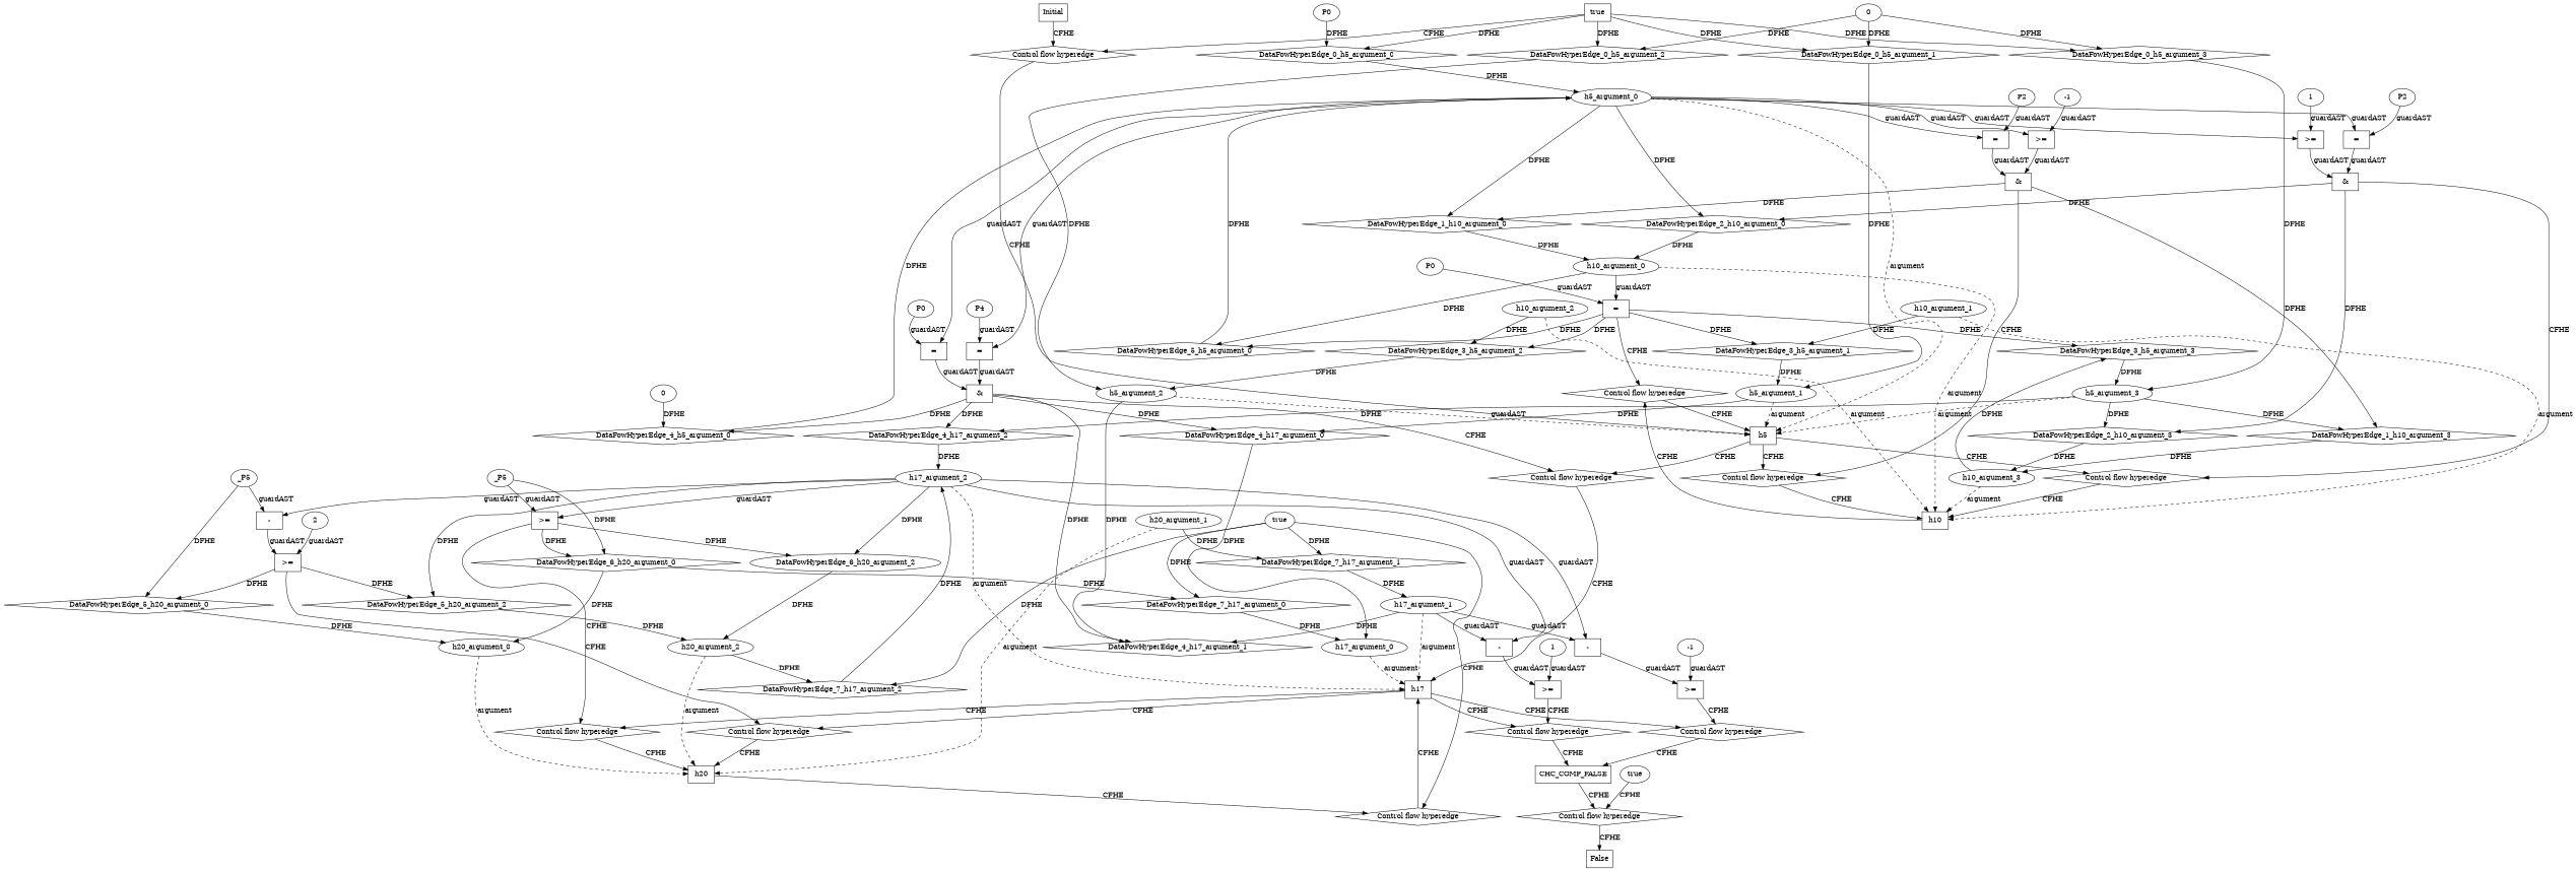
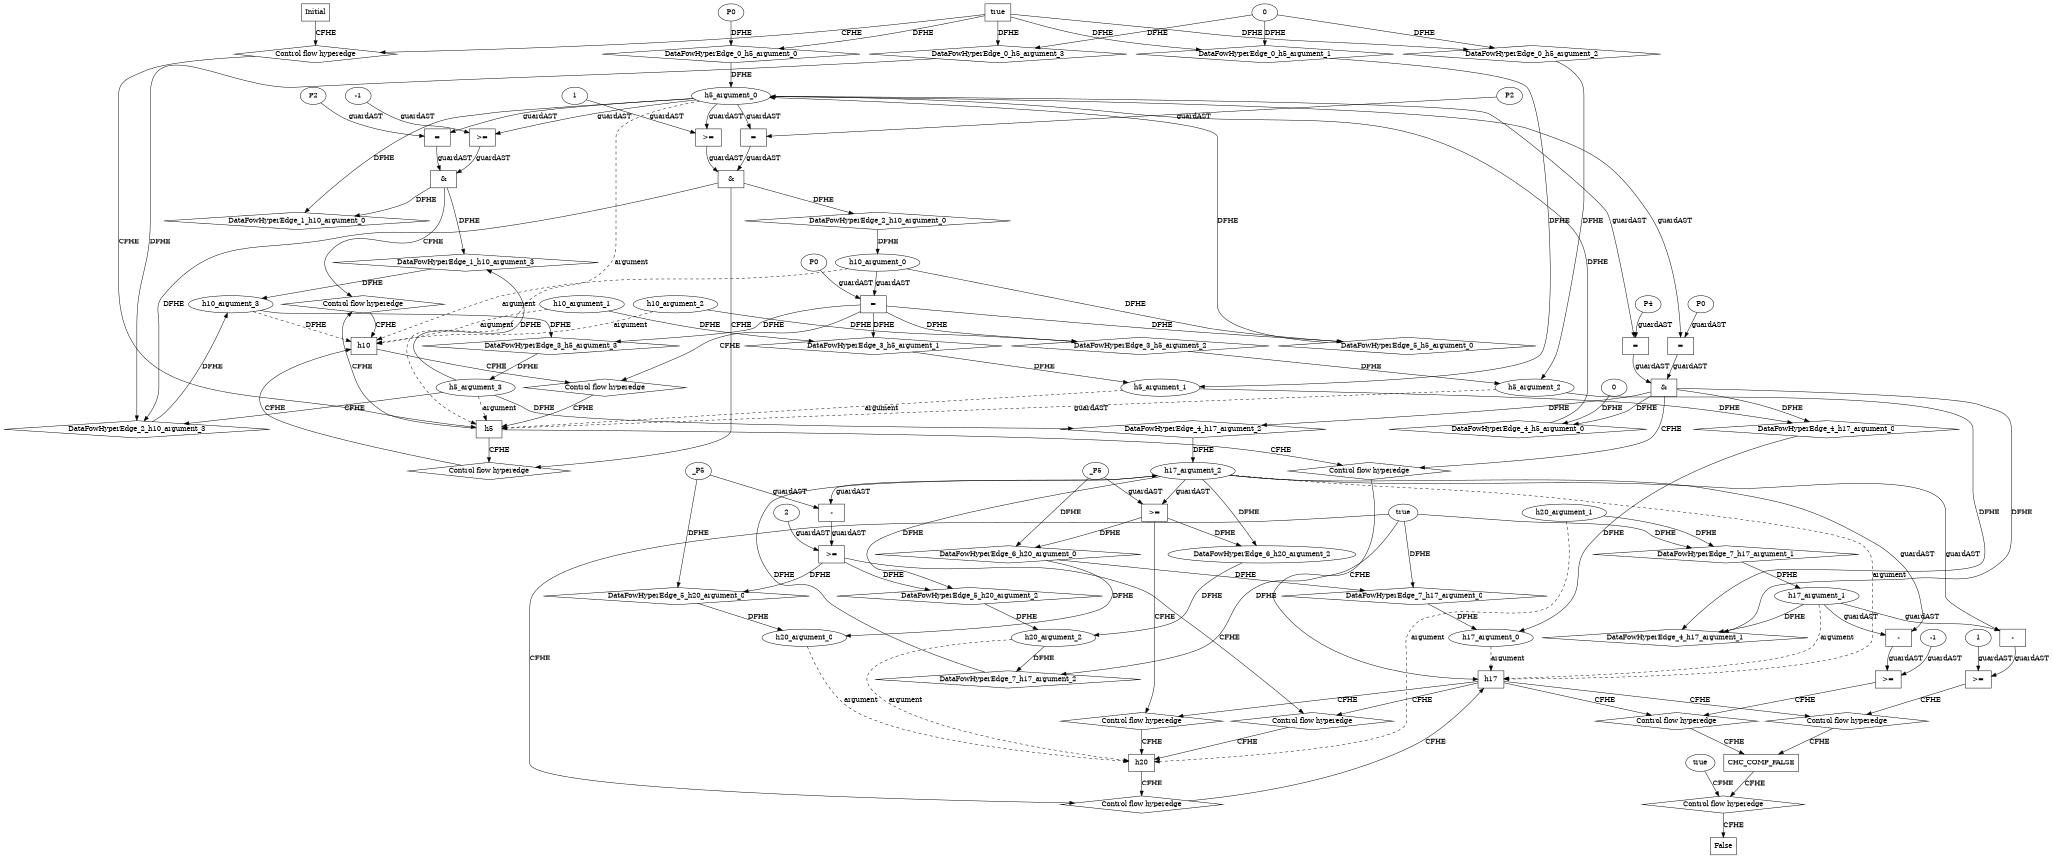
  digraph {
    node [nodeName=argument0 shape=diamond]
    n1 [GNNNodeID=4 label=P0 nodeName=xxxh5___Initial_0xxxdataFlow_0_node_0 shape=""]
    n2 [label=DataFowHyperEdge_0_h5_argument_0 nodeName=DataFowHyperEdge_0_h5_argument_0]
    n3 [GNNNodeID=51 label=h5_argument_0 shape=oval]
    n4 [GNNNodeID=5 label=0 nodeName=xxxh5___Initial_0xxxdataFlow1_node_0 shape=""]
    n5 [label=DataFowHyperEdge_0_h5_argument_1 nodeName=DataFowHyperEdge_0_h5_argument_1]
    n6 [label=DataFowHyperEdge_0_h5_argument_2 nodeName=DataFowHyperEdge_0_h5_argument_2]
    n7 [label=DataFowHyperEdge_0_h5_argument_3 nodeName=DataFowHyperEdge_0_h5_argument_3]
    n8 [GNNNodeID=51 label=h5_argument_1 nodeName=argument1 shape=oval]
    n9 [GNNNodeID=51 label=h5_argument_2 nodeName=argument2 shape=oval]
    n10 [GNNNodeID=51 label=h5_argument_3 nodeName=argument3 shape=oval]
    n11 [GNNNodeID=10 label=">=" nodeName=xxxh10___h5_1xxxguard_0_node_0 shape=rect]
    n12 [andName=xxxh10___h5_1xxx_and label="&" shape=rect nodeName=""]
    n13 [label=DataFowHyperEdge_1_h10_argument_0 nodeName=DataFowHyperEdge_1_h10_argument_0]
    n14 [hyperEdgeNodeID=1 label="Control flow hyperedge" nodeName=ControlFowHyperEdge_1]
    n15 [label=DataFowHyperEdge_1_h10_argument_3 nodeName=DataFowHyperEdge_1_h10_argument_3]
    n16 [GNNNodeID=11 label=-1 nodeName=xxxh10___h5_1xxxguard_0_node_1 shape=""]
    n17 [GNNNodeID=12 label="=" nodeName=xxxh10___h5_1xxxguard1_node_0 shape=rect]
    n18 [GNNNodeID=14 label=">=" nodeName=xxxh10___h5_2xxxguard_0_node_0 shape=rect]
    n19 [GNNNodeID=16 label="=" nodeName=xxxh10___h5_2xxxguard1_node_0 shape=rect]
    n20 [GNNNodeID=23 label="=" nodeName=xxxh17___h5_4xxxguard_0_node_0 shape=rect]
    n21 [GNNNodeID=25 label="=" nodeName=xxxh17___h5_4xxxguard1_node_0 shape=rect]
    n22 [GNNNodeID=48 label=h5 nodeName=h5 shape=rect]
    n23 [label=DataFowHyperEdge_2_h10_argument_0 nodeName=DataFowHyperEdge_2_h10_argument_0]
    n24 [andName=xxxh10___h5_2xxx_and label="&" shape=rect nodeName=""]
    n25 [andName=xxxh17___h5_4xxx_and label="&" shape=rect nodeName=""]
    n26 [hyperEdgeNodeID=2 label="Control flow hyperedge" nodeName=ControlFowHyperEdge_2]
    n27 [hyperEdgeNodeID=4 label="Control flow hyperedge" nodeName=ControlFowHyperEdge_4]
    n28 [GNNNodeID=51 label=h10_argument_0 shape=oval]
    n29 [GNNNodeID=13 label=P2 nodeName=xxxh10___h5_1xxxguard1_node_1 shape=""]
    n30 [label=DataFowHyperEdge_2_h10_argument_3 nodeName=DataFowHyperEdge_2_h10_argument_3]
    n31 [GNNNodeID=15 label=1 nodeName=xxxh10___h5_2xxxguard_0_node_2 shape=""]
    n32 [GNNNodeID=17 label=P2 nodeName=xxxh10___h5_2xxxguard1_node_1 shape=""]
    n33 [GNNNodeID=18 label="=" nodeName=xxxh5___h10_3xxxguard_0_node_0 shape=rect]
    n34 [hyperEdgeNodeID=3 label="Control flow hyperedge" nodeName=ControlFowHyperEdge_3]
    n35 [label=DataFowHyperEdge_5_h5_argument_0 nodeName=DataFowHyperEdge_3_h5_argument_0]
    n36 [label=DataFowHyperEdge_3_h5_argument_1 nodeName=DataFowHyperEdge_3_h5_argument_1]
    n37 [label=DataFowHyperEdge_3_h5_argument_2 nodeName=DataFowHyperEdge_3_h5_argument_2]
    n38 [label=DataFowHyperEdge_3_h5_argument_3 nodeName=DataFowHyperEdge_3_h5_argument_3]
    n39 [GNNNodeID=19 label=P0 nodeName=xxxh5___h10_3xxxguard_0_node_1 shape=""]
    n40 [GNNNodeID=45 label=h10 nodeName=h10 shape=rect]
    n41 [label=DataFowHyperEdge_4_h17_argument_0 nodeName=DataFowHyperEdge_4_h17_argument_0]
    n42 [label=DataFowHyperEdge_4_h17_argument_1 nodeName=DataFowHyperEdge_4_h17_argument_1]
    n43 [label=DataFowHyperEdge_4_h17_argument_2 nodeName=DataFowHyperEdge_4_h17_argument_2]
    n44 [label=DataFowHyperEdge_4_h5_argument_0 nodeName=DataFowHyperEdge_4_h5_argument_0]
    n45 [GNNNodeID=24 label=P0 nodeName=xxxh17___h5_4xxxguard_0_node_1 shape=""]
    n46 [GNNNodeID=26 label=P4 nodeName=xxxh17___h5_4xxxguard1_node_2 shape=""]
    n47 [GNNNodeID=30 label=_P5 nodeName=xxxh20___h17_5xxxdataFlow_0_node_0 shape=""]
    n48 [GNNNodeID=32 label="-" nodeName=xxxh20___h17_5xxxguard_0_node_1 shape=rect]
    n49 [label=DataFowHyperEdge_5_h20_argument_0 nodeName=DataFowHyperEdge_5_h20_argument_0]
    n50 [GNNNodeID=31 label=">=" nodeName=xxxh20___h17_5xxxguard_0_node_0 shape=rect]
    n51 [GNNNodeID=51 label=h20_argument_0 shape=oval]
    n52 [hyperEdgeNodeID=5 label="Control flow hyperedge" nodeName=ControlFowHyperEdge_5]
    n53 [label=DataFowHyperEdge_5_h20_argument_2 nodeName=DataFowHyperEdge_5_h20_argument_2]
    n54 [GNNNodeID=47 label=h20 nodeName=h20 shape=rect]
    n55 [GNNNodeID=51 label=h20_argument_2 nodeName=argument2 shape=oval]
    n56 [GNNNodeID=33 label=2 nodeName=xxxh20___h17_5xxxguard_0_node_4 shape=""]
    n57 [GNNNodeID=51 label=h17_argument_2 nodeName=argument2 shape=oval]
    n58 [GNNNodeID=35 label=">=" nodeName=xxxh20___h17_6xxxguard_0_node_0 shape=rect]
    n59 [GNNNodeID=39 label="-" nodeName=xxxCHC_COMP_FALSE___h17_8xxxguard_0_node_2 shape=rect]
    n60 [GNNNodeID=41 label="-" nodeName=xxxCHC_COMP_FALSE___h17_9xxxguard_0_node_1 shape=rect]
    n61 [GNNNodeID=46 label=h17 nodeName=h17 shape=rect]
    n62 [label=DataFowHyperEdge_6_h20_argument_2 nodeName=DataFowHyperEdge_6_h20_argument_2 shape=ellipse]
    n63 [label=DataFowHyperEdge_6_h20_argument_0 nodeName=DataFowHyperEdge_6_h20_argument_0]
    n64 [hyperEdgeNodeID=6 label="Control flow hyperedge" nodeName=ControlFowHyperEdge_6]
    n65 [GNNNodeID=37 label=">=" nodeName=xxxCHC_COMP_FALSE___h17_8xxxguard_0_node_0 shape=rect]
    n66 [GNNNodeID=40 label=">=" nodeName=xxxCHC_COMP_FALSE___h17_9xxxguard_0_node_0 shape=rect]
    n67 [hyperEdgeNodeID=8 label="Control flow hyperedge" nodeName=ControlFowHyperEdge_8]
    n68 [hyperEdgeNodeID=9 label="Control flow hyperedge" nodeName=ControlFowHyperEdge_9]
    n69 [GNNNodeID=34 label=_P5 nodeName=xxxh20___h17_6xxxdataFlow_0_node_0 shape=""]
    n70 [label=DataFowHyperEdge_7_h17_argument_0 nodeName=DataFowHyperEdge_7_h17_argument_0]
    n71 [GNNNodeID=36 label=true nodeName=xxxh17___h20_7xxxguard_0_node_0 shape=""]
    n72 [hyperEdgeNodeID=7 label="Control flow hyperedge" nodeName=ControlFowHyperEdge_7]
    n73 [label=DataFowHyperEdge_7_h17_argument_1 nodeName=DataFowHyperEdge_7_h17_argument_1]
    n74 [label=DataFowHyperEdge_7_h17_argument_2 nodeName=DataFowHyperEdge_7_h17_argument_2]
    n75 [GNNNodeID=51 label=h17_argument_0 shape=oval]
    n76 [GNNNodeID=51 label=h17_argument_1 nodeName=argument1 shape=oval]
    n77 [GNNNodeID=44 label=CHC_COMP_FALSE nodeName=CHC_COMP_FALSE shape=rect]
    n78 [GNNNodeID=38 label=-1 nodeName=xxxCHC_COMP_FALSE___h17_8xxxguard_0_node_1 shape=""]
    n79 [GNNNodeID=42 label=1 nodeName=xxxCHC_COMP_FALSE___h17_9xxxguard_0_node_4 shape=""]
    n80 [GNNNodeID=43 label=true nodeName=xxxFALSE___CHC_COMP_FALSE_10xxxguard_0_node_0 shape=""]
    n81 [hyperEdgeNodeID=10 label="Control flow hyperedge" nodeName=ControlFowHyperEdge_10]
    n82 [GNNNodeID=49 label=False nodeName=False shape=rect]
    n83 [GNNNodeID=50 label=Initial nodeName=Initial shape=rect]
    n84 [hyperEdgeNodeID=0 label="Control flow hyperedge" nodeName=ControlFowHyperEdge_0]
    n85 [GNNNodeID=51 label=h10_argument_3 nodeName=argument3 shape=oval]
    n86 [GNNNodeID=51 label=h10_argument_1 nodeName=argument1 shape=oval]
    n87 [GNNNodeID=51 label=h10_argument_2 nodeName=argument2 shape=oval]
    n88 [GNNNodeID=51 label=h20_argument_1 nodeName=argument1 shape=oval]
    n89 [label=true nodeName=true_0 shape=rect]
    n90 [label=0 nodeName=xxxh17___h5_4xxxh5_argument_0_constant_0 shape=""]
    n1 -> n2 [label=DFHE]
    n2 -> n3 [label=DFHE]
    n3 -> n11 [label=guardAST]
    n3 -> n13 [label=DFHE]
    n3 -> n17 [label=guardAST]
    n3 -> n18 [label=guardAST]
    n3 -> n19 [label=guardAST]
    n3 -> n20 [label=guardAST]
    n3 -> n21 [label=guardAST]
    n3 -> n22 [label=argument style=dashed]
-   n3 -> n23 [label=DFHE]
    n4 -> n5 [label=DFHE]
    n4 -> n6 [label=DFHE]
    n4 -> n7 [label=DFHE]
    n5 -> n8 [label=DFHE]
    n6 -> n9 [label=DFHE]
-   n7 -> n10 [label=DFHE]
+   n7 -> n30 [label=DFHE]
    n8 -> n22 [label=argument style=dashed]
    n8 -> n41 [label=DFHE]
    n9 -> n22 [label=guardAST style=dashed]
    n9 -> n42 [label=DFHE]
    n10 -> n15 [label=DFHE]
    n10 -> n22 [label=argument style=dashed]
-   n10 -> n30 [label=DFHE]
+   n10 -> n30 [label=CFHE]
    n10 -> n43 [label=DFHE]
    n11 -> n12 [label=guardAST]
    n12 -> n13 [label=DFHE]
    n12 -> n14 [label=CFHE]
    n12 -> n15 [label=DFHE]
-   n13 -> n28 [label=DFHE]
    n14 -> n40 [label=CFHE]
    n15 -> n85 [label=DFHE]
    n16 -> n11 [label=guardAST]
    n17 -> n12 [label=guardAST]
    n18 -> n24 [label=guardAST]
    n19 -> n24 [label=guardAST]
    n20 -> n25 [label=guardAST]
    n21 -> n25 [label=guardAST]
    n22 -> n14 [label=CFHE]
    n22 -> n26 [label=CFHE]
    n22 -> n27 [label=CFHE]
    n23 -> n28 [label=DFHE]
    n24 -> n23 [label=DFHE]
    n24 -> n26 [label=CFHE]
    n24 -> n30 [label=DFHE]
    n25 -> n27 [label=CFHE]
    n25 -> n41 [label=DFHE]
    n25 -> n42 [label=DFHE]
    n25 -> n43 [label=DFHE]
    n25 -> n44 [label=DFHE]
    n26 -> n40 [label=CFHE]
    n27 -> n61 [label=CFHE]
    n28 -> n33 [label=guardAST]
    n28 -> n35 [label=DFHE]
    n28 -> n40 [label=argument style=dashed]
    n29 -> n17 [label=guardAST]
    n30 -> n85 [label=DFHE]
    n31 -> n18 [label=guardAST]
    n32 -> n19 [label=guardAST]
    n33 -> n34 [label=CFHE]
    n33 -> n35 [label=DFHE]
    n33 -> n36 [label=DFHE]
    n33 -> n37 [label=DFHE]
    n33 -> n38 [label=DFHE]
    n34 -> n22 [label=CFHE]
    n35 -> n3 [label=DFHE]
    n36 -> n8 [label=DFHE]
    n37 -> n9 [label=DFHE]
    n38 -> n10 [label=DFHE]
    n39 -> n33 [label=guardAST]
    n40 -> n34 [label=CFHE]
    n41 -> n75 [label=DFHE]
    n43 -> n57 [label=DFHE]
    n44 -> n3 [label=DFHE]
    n45 -> n20 [label=guardAST]
    n46 -> n21 [label=guardAST]
    n47 -> n48 [label=guardAST]
    n47 -> n49 [label=DFHE]
    n48 -> n50 [label=guardAST]
    n49 -> n51 [label=DFHE]
    n50 -> n49 [label=DFHE]
    n50 -> n52 [label=CFHE]
    n50 -> n53 [label=DFHE]
    n51 -> n54 [label=argument style=dashed]
    n52 -> n54 [label=CFHE]
    n53 -> n55 [label=DFHE]
    n54 -> n72 [label=CFHE]
    n55 -> n54 [label=argument style=dashed]
    n55 -> n74 [label=DFHE]
    n56 -> n50 [label=guardAST]
    n57 -> n48 [label=guardAST]
    n57 -> n53 [label=DFHE]
    n57 -> n58 [label=guardAST]
    n57 -> n59 [label=guardAST]
    n57 -> n60 [label=guardAST]
    n57 -> n61 [label=argument style=dashed]
    n57 -> n62 [label=DFHE]
    n58 -> n62 [label=DFHE]
    n58 -> n63 [label=DFHE]
    n58 -> n64 [label=CFHE]
    n59 -> n65 [label=guardAST]
    n60 -> n66 [label=guardAST]
    n61 -> n52 [label=CFHE]
    n61 -> n64 [label=CFHE]
    n61 -> n67 [label=CFHE]
    n61 -> n68 [label=CFHE]
    n62 -> n55 [label=DFHE]
    n63 -> n51 [label=DFHE]
    n63 -> n70 [label=DFHE]
    n64 -> n54 [label=CFHE]
    n65 -> n67 [label=CFHE]
    n66 -> n68 [label=CFHE]
    n67 -> n77 [label=CFHE]
    n68 -> n77 [label=CFHE]
    n69 -> n58 [label=guardAST]
    n69 -> n63 [label=DFHE]
    n70 -> n75 [label=DFHE]
    n71 -> n70 [label=DFHE]
    n71 -> n72 [label=CFHE]
    n71 -> n73 [label=DFHE]
    n71 -> n74 [label=DFHE]
    n72 -> n61 [label=CFHE]
    n73 -> n76 [label=DFHE]
    n74 -> n57 [label=DFHE]
    n75 -> n61 [label=argument style=dashed]
    n76 -> n42 [label=DFHE]
    n76 -> n59 [label=guardAST]
    n76 -> n60 [label=guardAST]
    n76 -> n61 [label=argument style=dashed]
    n77 -> n81 [label=CFHE]
    n78 -> n65 [label=guardAST]
    n79 -> n66 [label=guardAST]
    n80 -> n81 [label=CFHE]
    n81 -> n82 [label=CFHE]
    n83 -> n84 [label=CFHE]
    n84 -> n22 [label=CFHE]
    n85 -> n38 [label=DFHE]
-   n85 -> n40 [label=argument style=dashed]
+   n85 -> n40 [label=DFHE style=dashed]
    n86 -> n36 [label=DFHE]
    n86 -> n40 [label=argument style=dashed]
    n87 -> n37 [label=DFHE]
    n87 -> n40 [label=argument style=dashed]
    n88 -> n54 [label=argument style=dashed]
    n88 -> n73 [label=DFHE]
    n89 -> n2 [label=DFHE]
    n89 -> n5 [label=DFHE]
    n89 -> n6 [label=DFHE]
    n89 -> n7 [label=DFHE]
    n89 -> n84 [label=CFHE]
    n90 -> n44 [label=DFHE]
  }
